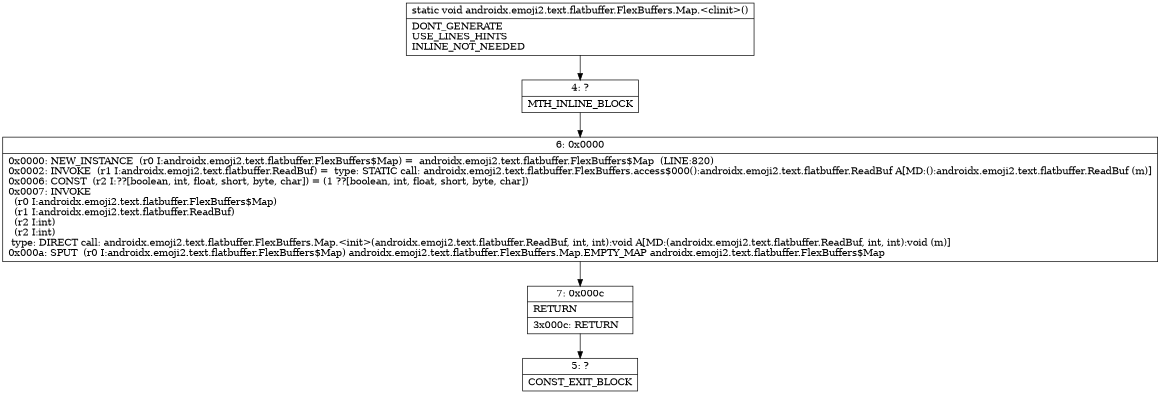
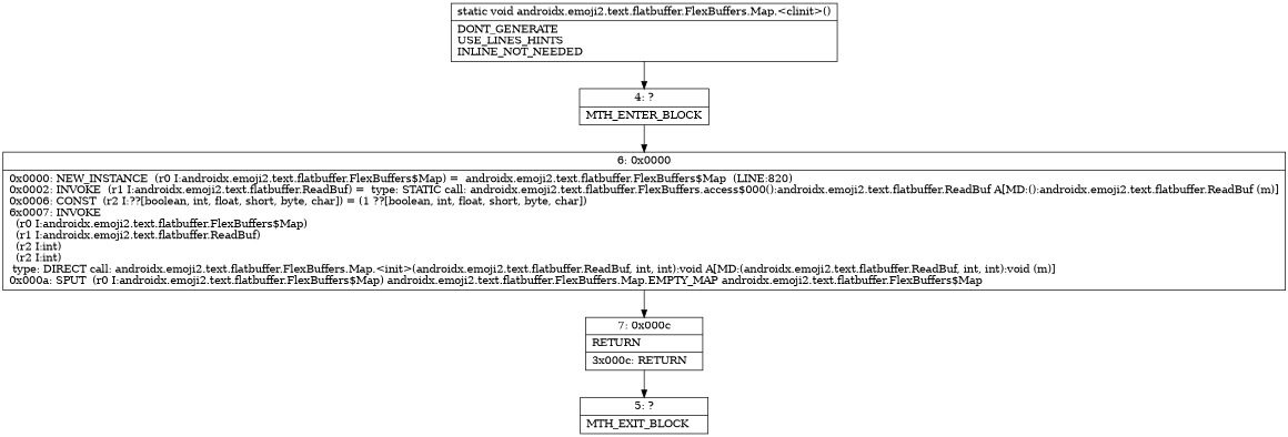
  digraph {
    node [shape=record]
-   n1 [label="{4\:\ ?|MTH_INLINE_BLOCK\l}"]
-   n2 [label="{6\:\ 0x0000|0x0000: NEW_INSTANCE  (r0 I:androidx.emoji2.text.flatbuffer.FlexBuffers$Map) =  androidx.emoji2.text.flatbuffer.FlexBuffers$Map  (LINE:820)\l0x0002: INVOKE  (r1 I:androidx.emoji2.text.flatbuffer.ReadBuf) =  type: STATIC call: androidx.emoji2.text.flatbuffer.FlexBuffers.access$000():androidx.emoji2.text.flatbuffer.ReadBuf A[MD:():androidx.emoji2.text.flatbuffer.ReadBuf (m)]\l0x0006: CONST  (r2 I:??[boolean, int, float, short, byte, char]) = (1 ??[boolean, int, float, short, byte, char]) \l0x0007: INVOKE  \l  (r0 I:androidx.emoji2.text.flatbuffer.FlexBuffers$Map)\l  (r1 I:androidx.emoji2.text.flatbuffer.ReadBuf)\l  (r2 I:int)\l  (r2 I:int)\l type: DIRECT call: androidx.emoji2.text.flatbuffer.FlexBuffers.Map.\<init\>(androidx.emoji2.text.flatbuffer.ReadBuf, int, int):void A[MD:(androidx.emoji2.text.flatbuffer.ReadBuf, int, int):void (m)]\l0x000a: SPUT  (r0 I:androidx.emoji2.text.flatbuffer.FlexBuffers$Map) androidx.emoji2.text.flatbuffer.FlexBuffers.Map.EMPTY_MAP androidx.emoji2.text.flatbuffer.FlexBuffers$Map \l}"]
+   n1 [label="{4\:\ ?|MTH_ENTER_BLOCK\l}"]
+   n2 [label="{6\:\ 0x0000|0x0000: NEW_INSTANCE  (r0 I:androidx.emoji2.text.flatbuffer.FlexBuffers$Map) =  androidx.emoji2.text.flatbuffer.FlexBuffers$Map  (LINE:820)\l0x0002: INVOKE  (r1 I:androidx.emoji2.text.flatbuffer.ReadBuf) =  type: STATIC call: androidx.emoji2.text.flatbuffer.FlexBuffers.access$000():androidx.emoji2.text.flatbuffer.ReadBuf A[MD:():androidx.emoji2.text.flatbuffer.ReadBuf (m)]\l0x0006: CONST  (r2 I:??[boolean, int, float, short, byte, char]) = (1 ??[boolean, int, float, short, byte, char]) \l6x0007: INVOKE  \l  (r0 I:androidx.emoji2.text.flatbuffer.FlexBuffers$Map)\l  (r1 I:androidx.emoji2.text.flatbuffer.ReadBuf)\l  (r2 I:int)\l  (r2 I:int)\l type: DIRECT call: androidx.emoji2.text.flatbuffer.FlexBuffers.Map.\<init\>(androidx.emoji2.text.flatbuffer.ReadBuf, int, int):void A[MD:(androidx.emoji2.text.flatbuffer.ReadBuf, int, int):void (m)]\l0x000a: SPUT  (r0 I:androidx.emoji2.text.flatbuffer.FlexBuffers$Map) androidx.emoji2.text.flatbuffer.FlexBuffers.Map.EMPTY_MAP androidx.emoji2.text.flatbuffer.FlexBuffers$Map \l}"]
    n3 [label="{7\:\ 0x000c|RETURN\l|3x000c: RETURN   \l}"]
-   n4 [label="{5\:\ ?|CONST_EXIT_BLOCK\l}"]
+   n4 [label="{5\:\ ?|MTH_EXIT_BLOCK\l}"]
    n5 [label="{static void androidx.emoji2.text.flatbuffer.FlexBuffers.Map.\<clinit\>()  | DONT_GENERATE\lUSE_LINES_HINTS\lINLINE_NOT_NEEDED\l}"]
    n1 -> n2
    n2 -> n3
    n3 -> n4
    n5 -> n1
  }
